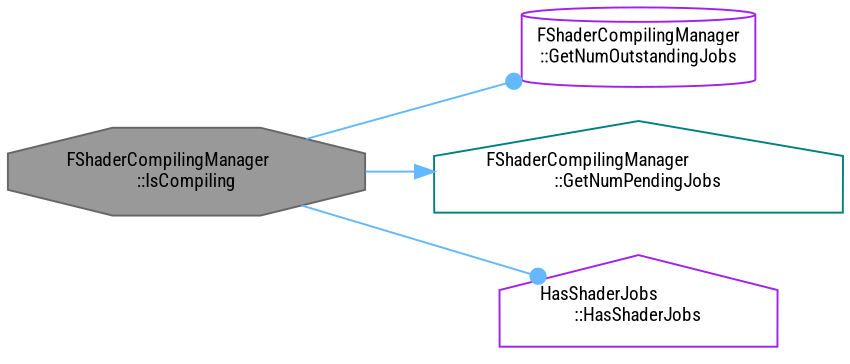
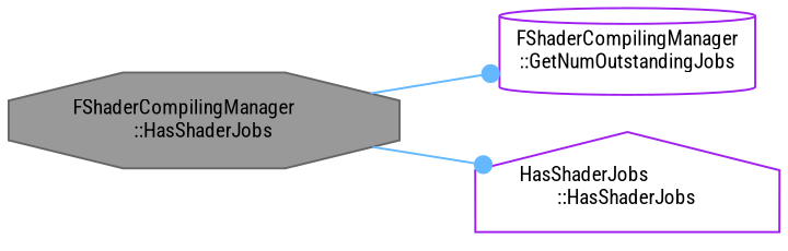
  digraph {
    fontname="Roboto Condensed"
    rankdir=LR
    node [color=purple fillcolor=white fontname="Roboto Condensed" fontsize=10 shape=house style=filled]
    edge [arrowhead=dot color=steelblue1 fontname="Roboto Condensed" fontsize=10 labelfontname=Helvetica labelfontsize=10 style=solid]
-   n1 [color=gray40 fillcolor=grey60 fontcolor=black height=0.2 label="FShaderCompilingManager\l::IsCompiling" shape=octagon width=0.4]
+   n1 [color=gray40 fillcolor=grey60 fontcolor=black height=0.2 label="FShaderCompilingManager\l::HasShaderJobs" shape=octagon width=0.4]
    n2 [height=0.2 label="FShaderCompilingManager\l::GetNumOutstandingJobs" shape=cylinder width=0.4]
-   n3 [color=teal height=0.2 label="FShaderCompilingManager\l::GetNumPendingJobs" width=0.4]
    n4 [height=0.2 label="HasShaderJobs\l::HasShaderJobs" width=0.4]
    n1 -> n2
-   n1 -> n3 [arrowhead=normal]
    n1 -> n4
  }
